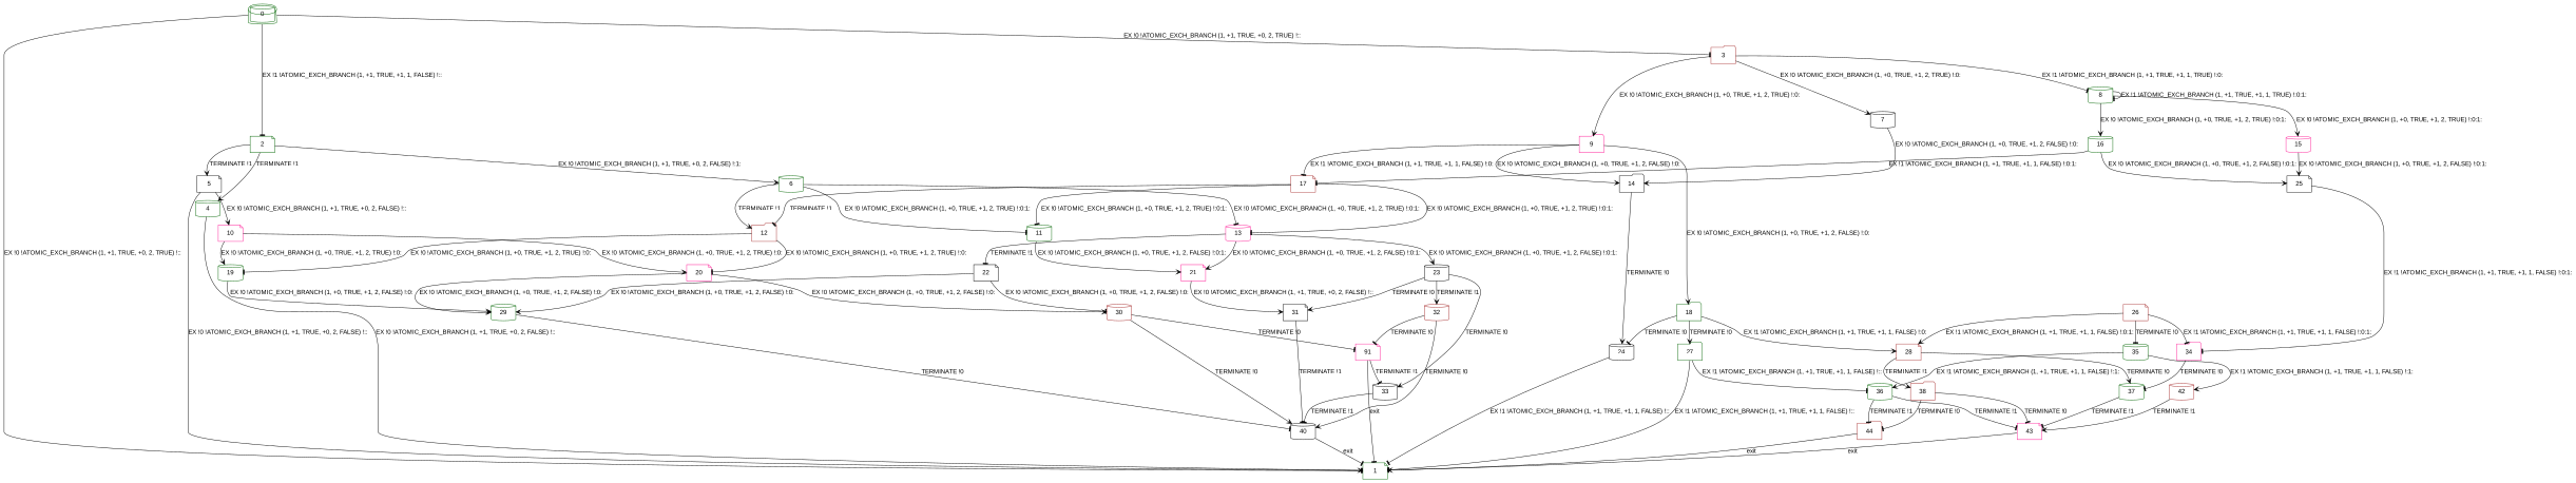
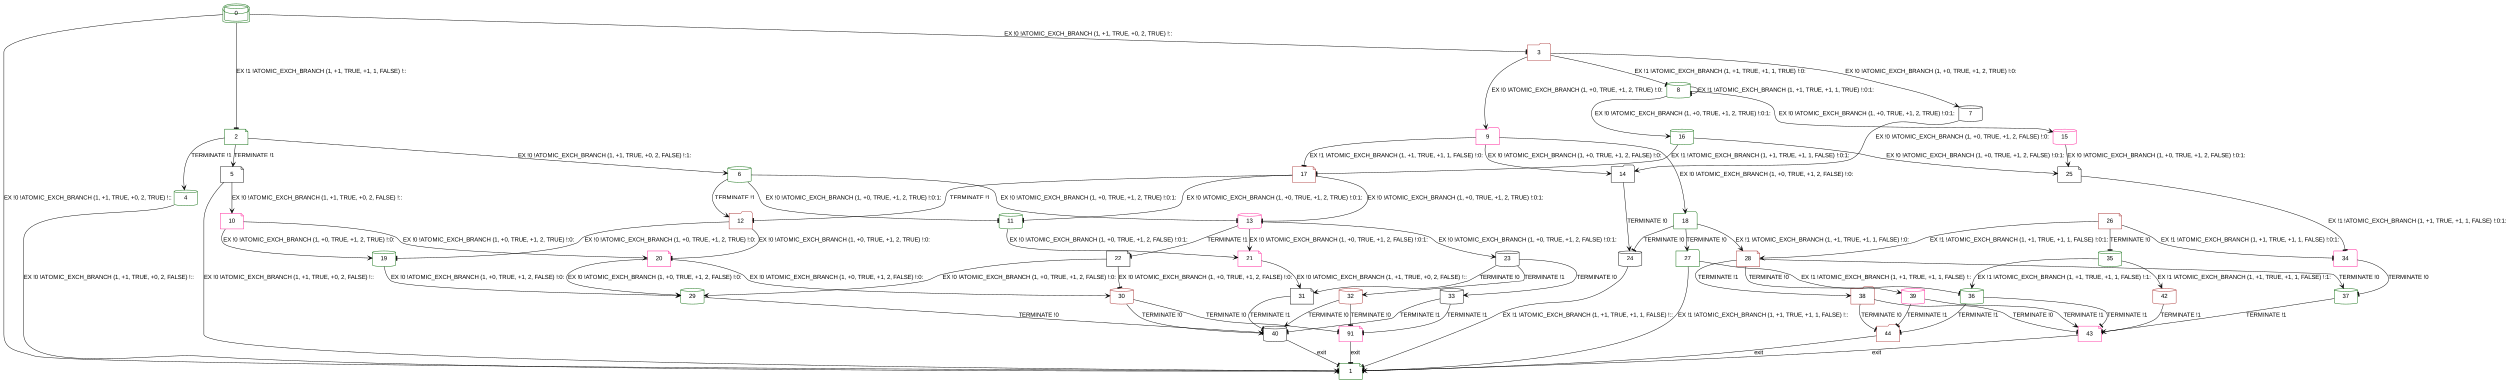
  digraph {
    fontname="Liberation Sans"
    node [color=darkgreen fontname="Liberation Sans" shape=cylinder]
    edge [arrowhead=vee fontname="Liberation Sans"]
    0 [peripheries=2]
    1 [shape=note]
    2 [shape=note]
    3 [color=brown shape=folder]
    4
    5 [color=black shape=note]
    6
    7 [color=black]
    8
    9 [color=deeppink shape=folder]
    10 [color=deeppink shape=note]
    11
    12 [color=brown shape=folder]
    13 [color=deeppink]
    14 [color=black shape=folder]
    15 [color=deeppink]
    16
    17 [color=brown shape=note]
    18 [shape=folder]
    19
    20 [color=deeppink shape=note]
    21 [color=deeppink shape=note]
    22 [color=black shape=note]
    23 [color=black]
    24 [color=black]
    25 [color=black shape=note]
    27 [shape=folder]
    28 [color=brown shape=note]
    29
    30 [color=brown]
    31 [color=black shape=note]
    32 [color=brown]
    33 [color=black]
    34 [color=deeppink shape=folder]
    26 [color=brown shape=note]
    35
    36
    37
    38 [color=brown shape=folder]
+   39 [color=deeppink]
    40 [color=black]
    n42 [color=deeppink label=91 shape=note]
    42 [color=brown]
    43 [color=deeppink shape=note]
    44 [color=brown shape=folder]
    0 -> 1 [arrowhead=tee label="EX !0 !ATOMIC_EXCH_BRANCH (1, +1, TRUE, +0, 2, TRUE) !::"]
    0 -> 2 [arrowhead=tee label="EX !1 !ATOMIC_EXCH_BRANCH (1, +1, TRUE, +1, 1, FALSE) !::"]
    0 -> 3 [arrowhead=tee label="EX !0 !ATOMIC_EXCH_BRANCH (1, +1, TRUE, +0, 2, TRUE) !::"]
    2 -> 4 [label="TERMINATE !1"]
    2 -> 5 [label="TERMINATE !1"]
    2 -> 6 [label="EX !0 !ATOMIC_EXCH_BRANCH (1, +1, TRUE, +0, 2, FALSE) !:1:"]
    3 -> 7 [label="EX !0 !ATOMIC_EXCH_BRANCH (1, +0, TRUE, +1, 2, TRUE) !:0:"]
    3 -> 8 [arrowhead=tee label="EX !1 !ATOMIC_EXCH_BRANCH (1, +1, TRUE, +1, 1, TRUE) !:0:"]
    3 -> 9 [label="EX !0 !ATOMIC_EXCH_BRANCH (1, +0, TRUE, +1, 2, TRUE) !:0:"]
    4 -> 1 [label="EX !0 !ATOMIC_EXCH_BRANCH (1, +1, TRUE, +0, 2, FALSE) !::"]
    5 -> 1 [arrowhead=tee label="EX !0 !ATOMIC_EXCH_BRANCH (1, +1, TRUE, +0, 2, FALSE) !::"]
    5 -> 10 [label="EX !0 !ATOMIC_EXCH_BRANCH (1, +1, TRUE, +0, 2, FALSE) !::"]
    6 -> 11 [arrowhead=tee label="EX !0 !ATOMIC_EXCH_BRANCH (1, +0, TRUE, +1, 2, TRUE) !:0:1:"]
    6 -> 12 [label="TERMINATE !1"]
    6 -> 13 [arrowhead=tee label="EX !0 !ATOMIC_EXCH_BRANCH (1, +0, TRUE, +1, 2, TRUE) !:0:1:"]
    7 -> 14 [label="EX !0 !ATOMIC_EXCH_BRANCH (1, +0, TRUE, +1, 2, FALSE) !:0:"]
    8 -> 8 [arrowhead=tee label="EX !1 !ATOMIC_EXCH_BRANCH (1, +1, TRUE, +1, 1, TRUE) !:0:1:"]
    8 -> 15 [label="EX !0 !ATOMIC_EXCH_BRANCH (1, +0, TRUE, +1, 2, TRUE) !:0:1:"]
    8 -> 16 [label="EX !0 !ATOMIC_EXCH_BRANCH (1, +0, TRUE, +1, 2, TRUE) !:0:1:"]
    9 -> 14 [label="EX !0 !ATOMIC_EXCH_BRANCH (1, +0, TRUE, +1, 2, FALSE) !:0:"]
    9 -> 17 [arrowhead=tee label="EX !1 !ATOMIC_EXCH_BRANCH (1, +1, TRUE, +1, 1, FALSE) !:0:"]
    9 -> 18 [label="EX !0 !ATOMIC_EXCH_BRANCH (1, +0, TRUE, +1, 2, FALSE) !:0:"]
    10 -> 19 [label="EX !0 !ATOMIC_EXCH_BRANCH (1, +0, TRUE, +1, 2, TRUE) !:0:"]
    10 -> 20 [label="EX !0 !ATOMIC_EXCH_BRANCH (1, +0, TRUE, +1, 2, TRUE) !:0:"]
    11 -> 21 [label="EX !0 !ATOMIC_EXCH_BRANCH (1, +0, TRUE, +1, 2, FALSE) !:0:1:"]
    12 -> 19 [arrowhead=tee label="EX !0 !ATOMIC_EXCH_BRANCH (1, +0, TRUE, +1, 2, TRUE) !:0:"]
    12 -> 20 [arrowhead=tee label="EX !0 !ATOMIC_EXCH_BRANCH (1, +0, TRUE, +1, 2, TRUE) !:0:"]
    13 -> 21 [label="EX !0 !ATOMIC_EXCH_BRANCH (1, +0, TRUE, +1, 2, FALSE) !:0:1:"]
    13 -> 22 [arrowhead=tee label="TERMINATE !1"]
    13 -> 23 [label="EX !0 !ATOMIC_EXCH_BRANCH (1, +0, TRUE, +1, 2, FALSE) !:0:1:"]
    14 -> 24 [label="TERMINATE !0"]
    15 -> 25 [label="EX !0 !ATOMIC_EXCH_BRANCH (1, +0, TRUE, +1, 2, FALSE) !:0:1:"]
    16 -> 17 [arrowhead=tee label="EX !1 !ATOMIC_EXCH_BRANCH (1, +1, TRUE, +1, 1, FALSE) !:0:1:"]
    16 -> 25 [label="EX !0 !ATOMIC_EXCH_BRANCH (1, +0, TRUE, +1, 2, FALSE) !:0:1:"]
    17 -> 11 [arrowhead=tee label="EX !0 !ATOMIC_EXCH_BRANCH (1, +0, TRUE, +1, 2, TRUE) !:0:1:"]
    17 -> 12 [arrowhead=tee label="TERMINATE !1"]
    17 -> 13 [arrowhead=tee label="EX !0 !ATOMIC_EXCH_BRANCH (1, +0, TRUE, +1, 2, TRUE) !:0:1:"]
    18 -> 24 [arrowhead=tee label="TERMINATE !0"]
    18 -> 27 [label="TERMINATE !0"]
    18 -> 28 [label="EX !1 !ATOMIC_EXCH_BRANCH (1, +1, TRUE, +1, 1, FALSE) !:0:"]
    19 -> 29 [label="EX !0 !ATOMIC_EXCH_BRANCH (1, +0, TRUE, +1, 2, FALSE) !:0:"]
    20 -> 29 [label="EX !0 !ATOMIC_EXCH_BRANCH (1, +0, TRUE, +1, 2, FALSE) !:0:"]
    20 -> 30 [label="EX !0 !ATOMIC_EXCH_BRANCH (1, +0, TRUE, +1, 2, FALSE) !:0:"]
    21 -> 31 [label="EX !0 !ATOMIC_EXCH_BRANCH (1, +1, TRUE, +0, 2, FALSE) !::"]
    22 -> 29 [label="EX !0 !ATOMIC_EXCH_BRANCH (1, +0, TRUE, +1, 2, FALSE) !:0:"]
    22 -> 30 [arrowhead=tee label="EX !0 !ATOMIC_EXCH_BRANCH (1, +0, TRUE, +1, 2, FALSE) !:0:"]
    23 -> 31 [label="TERMINATE !0"]
    23 -> 32 [label="TERMINATE !1"]
    23 -> 33 [label="TERMINATE !0"]
    24 -> 1 [arrowhead=tee label="EX !1 !ATOMIC_EXCH_BRANCH (1, +1, TRUE, +1, 1, FALSE) !::"]
    25 -> 34 [arrowhead=tee label="EX !1 !ATOMIC_EXCH_BRANCH (1, +1, TRUE, +1, 1, FALSE) !:0:1:"]
    27 -> 1 [arrowhead=tee label="EX !1 !ATOMIC_EXCH_BRANCH (1, +1, TRUE, +1, 1, FALSE) !::"]
    27 -> 36 [arrowhead=tee label="EX !1 !ATOMIC_EXCH_BRANCH (1, +1, TRUE, +1, 1, FALSE) !::"]
    28 -> 37 [label="TERMINATE !0"]
    28 -> 38 [label="TERMINATE !1"]
+   28 -> 39 [label="TERMINATE !0"]
    29 -> 40 [arrowhead=tee label="TERMINATE !0"]
    30 -> 40 [label="TERMINATE !0"]
    30 -> n42 [arrowhead=tee label="TERMINATE !0"]
    31 -> 40 [arrowhead=tee label="TERMINATE !1"]
    32 -> 40 [label="TERMINATE !0"]
    32 -> n42 [arrowhead=tee label="TERMINATE !0"]
    33 -> 40 [arrowhead=tee label="TERMINATE !1"]
-   n42 -> 33 [arrowhead=tee label="TERMINATE !1"]
+   33 -> n42 [arrowhead=tee label="TERMINATE !1"]
    34 -> 37 [arrowhead=tee label="TERMINATE !0"]
    26 -> 28 [label="EX !1 !ATOMIC_EXCH_BRANCH (1, +1, TRUE, +1, 1, FALSE) !:0:1:"]
    26 -> 34 [arrowhead=tee label="EX !1 !ATOMIC_EXCH_BRANCH (1, +1, TRUE, +1, 1, FALSE) !:0:1:"]
    26 -> 35 [arrowhead=tee label="TERMINATE !0"]
    35 -> 36 [label="EX !1 !ATOMIC_EXCH_BRANCH (1, +1, TRUE, +1, 1, FALSE) !:1:"]
    35 -> 42 [label="EX !1 !ATOMIC_EXCH_BRANCH (1, +1, TRUE, +1, 1, FALSE) !:1:"]
    36 -> 43 [arrowhead=tee label="TERMINATE !1"]
    36 -> 44 [arrowhead=tee label="TERMINATE !1"]
    37 -> 43 [arrowhead=tee label="TERMINATE !1"]
    38 -> 43 [arrowhead=tee label="TERMINATE !0"]
    38 -> 44 [arrowhead=tee label="TERMINATE !0"]
+   39 -> 43 [label="TERMINATE !1"]
+   39 -> 44 [arrowhead=tee label="TERMINATE !1"]
    40 -> 1 [arrowhead=tee label=exit]
    n42 -> 1 [arrowhead=tee label=exit]
    42 -> 43 [label="TERMINATE !1"]
    43 -> 1 [arrowhead=tee label=exit]
    44 -> 1 [label=exit]
  }
